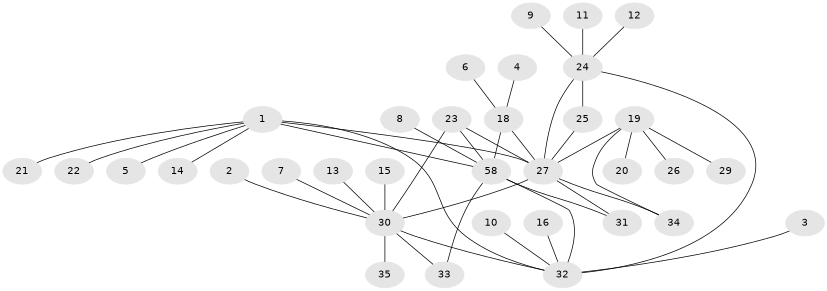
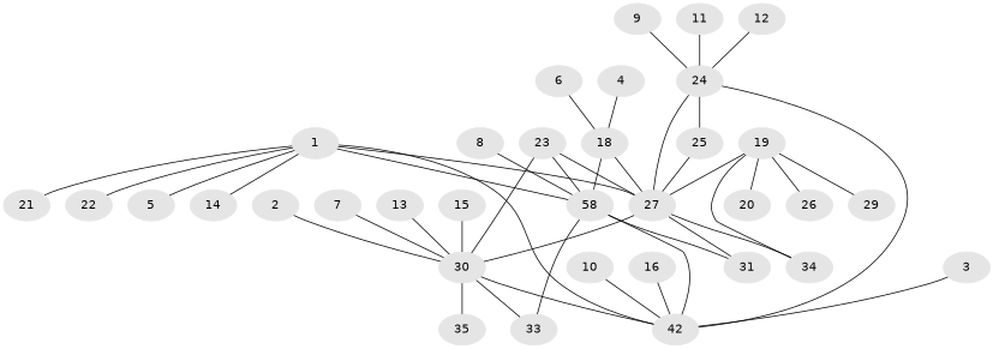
  graph {
    fontname="DejaVu Sans"
    node [color=gray90 fontname="DejaVu Sans" style=filled]
    edge [fontname="DejaVu Sans" weight=1.0]
    1
    5
    14
    21
    22
    27
    n7 [label=58]
-   32
+   32 [label=42]
    30
    34
    31
    33
    2
    35
    3
    4
    18
    6
    7
    8
    9
    24
    25
    10
    11
    12
    13
    15
    16
    19
    20
    26
    29
    23
    1 -- 5
    1 -- 14
    1 -- 21
    1 -- 22
    1 -- 27 [weight=2.0]
    1 -- n7
    1 -- 32
    27 -- 30
    27 -- 34
    27 -- 31
    n7 -- 32
    n7 -- 31
    n7 -- 33
    30 -- 32
    30 -- 33
    30 -- 35
    2 -- 30
    3 -- 32
    4 -- 18
    18 -- 27
    18 -- n7 [weight=2.0]
    6 -- 18
    7 -- 30
    8 -- n7
    9 -- 24
    24 -- 27 [weight=2.0]
    24 -- 32 [weight=2.0]
    24 -- 25
    25 -- 27
    10 -- 32
    11 -- 24
    12 -- 24
    13 -- 30
    15 -- 30
    16 -- 32
    19 -- 27 [weight=2.0]
    19 -- 34
    19 -- 20
    19 -- 26
    19 -- 29
    23 -- 27
    23 -- n7
    23 -- 30
  }
